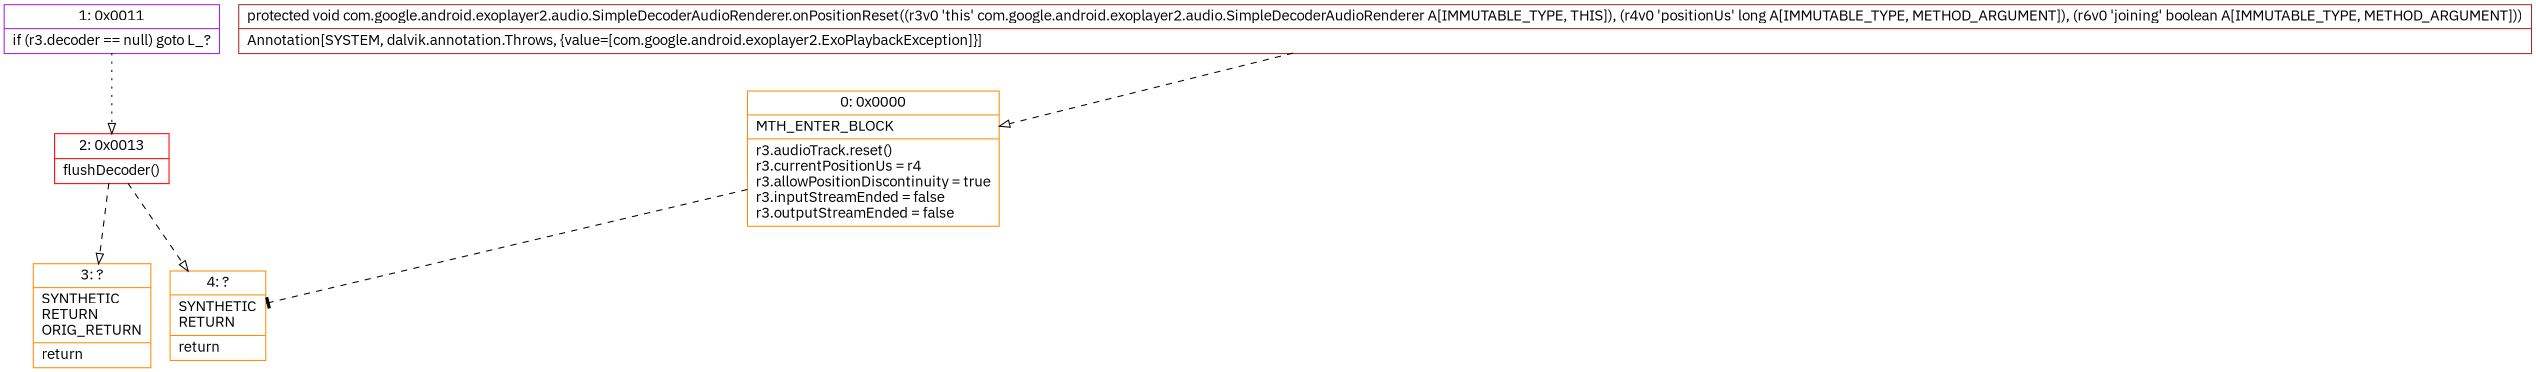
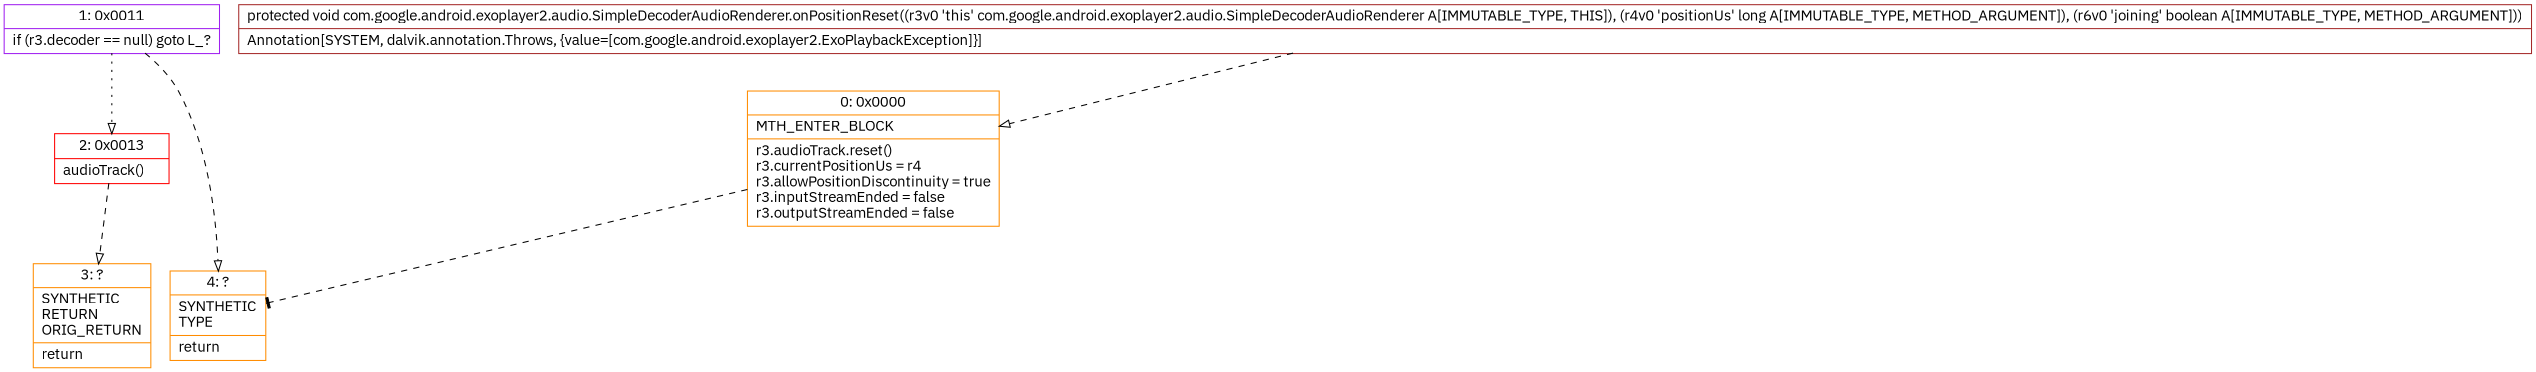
  digraph {
    fontname="IBM Plex Sans"
    node [color=darkorange fontname="IBM Plex Sans" shape=record]
    edge [arrowhead=onormal fontname="IBM Plex Sans" style=dashed]
    n1 [label="{0\:\ 0x0000|MTH_ENTER_BLOCK\l|r3.audioTrack.reset()\lr3.currentPositionUs = r4\lr3.allowPositionDiscontinuity = true\lr3.inputStreamEnded = false\lr3.outputStreamEnded = false\l}"]
-   n2 [label="{4\:\ ?|SYNTHETIC\lRETURN\l|return\l}"]
+   n2 [label="{4\:\ ?|SYNTHETIC\lTYPE\l|return\l}"]
    n3 [color=purple label="{1\:\ 0x0011|if (r3.decoder == null) goto L_?\l}"]
-   n4 [color=red label="{2\:\ 0x0013|flushDecoder()\l}"]
+   n4 [color=red label="{2\:\ 0x0013|audioTrack()\l}"]
    n5 [label="{3\:\ ?|SYNTHETIC\lRETURN\lORIG_RETURN\l|return\l}"]
    n6 [color=brown label="{protected void com.google.android.exoplayer2.audio.SimpleDecoderAudioRenderer.onPositionReset((r3v0 'this' com.google.android.exoplayer2.audio.SimpleDecoderAudioRenderer A[IMMUTABLE_TYPE, THIS]), (r4v0 'positionUs' long A[IMMUTABLE_TYPE, METHOD_ARGUMENT]), (r6v0 'joining' boolean A[IMMUTABLE_TYPE, METHOD_ARGUMENT]))  | Annotation[SYSTEM, dalvik.annotation.Throws, \{value=[com.google.android.exoplayer2.ExoPlaybackException]\}]\l}"]
    n1 -> n2 [arrowhead=tee]
-   n4 -> n2
+   n3 -> n2
    n3 -> n4 [style=dotted]
    n4 -> n5
    n6 -> n1
  }
